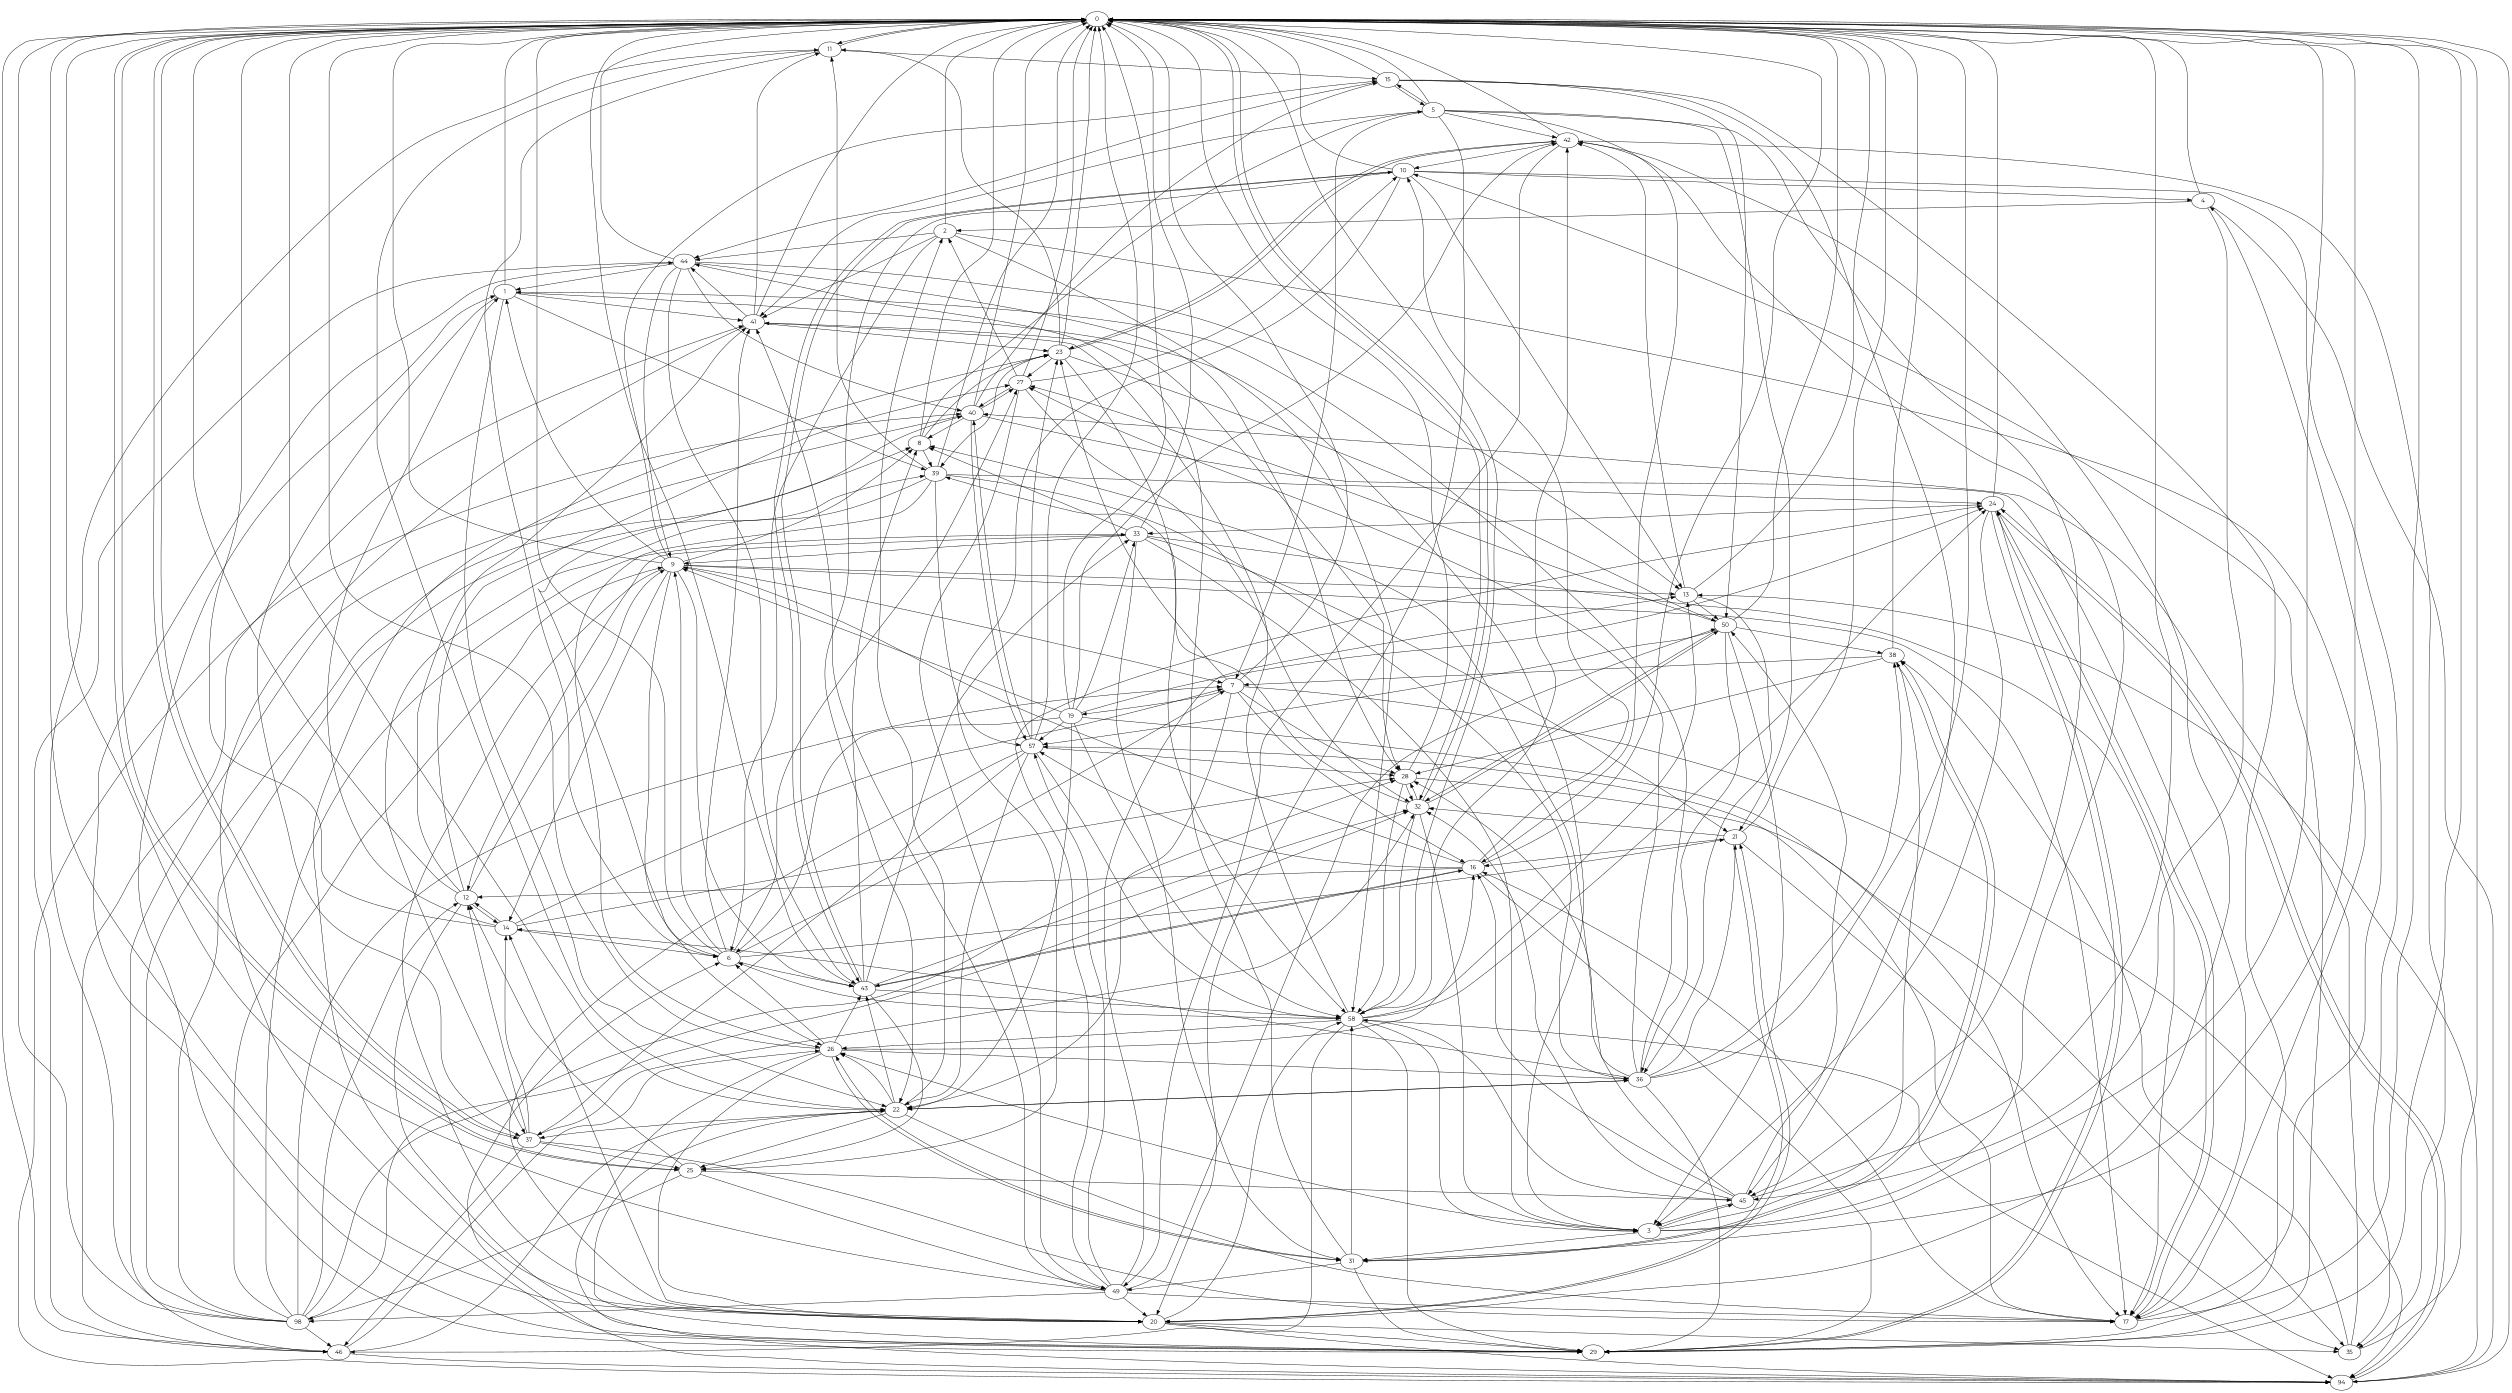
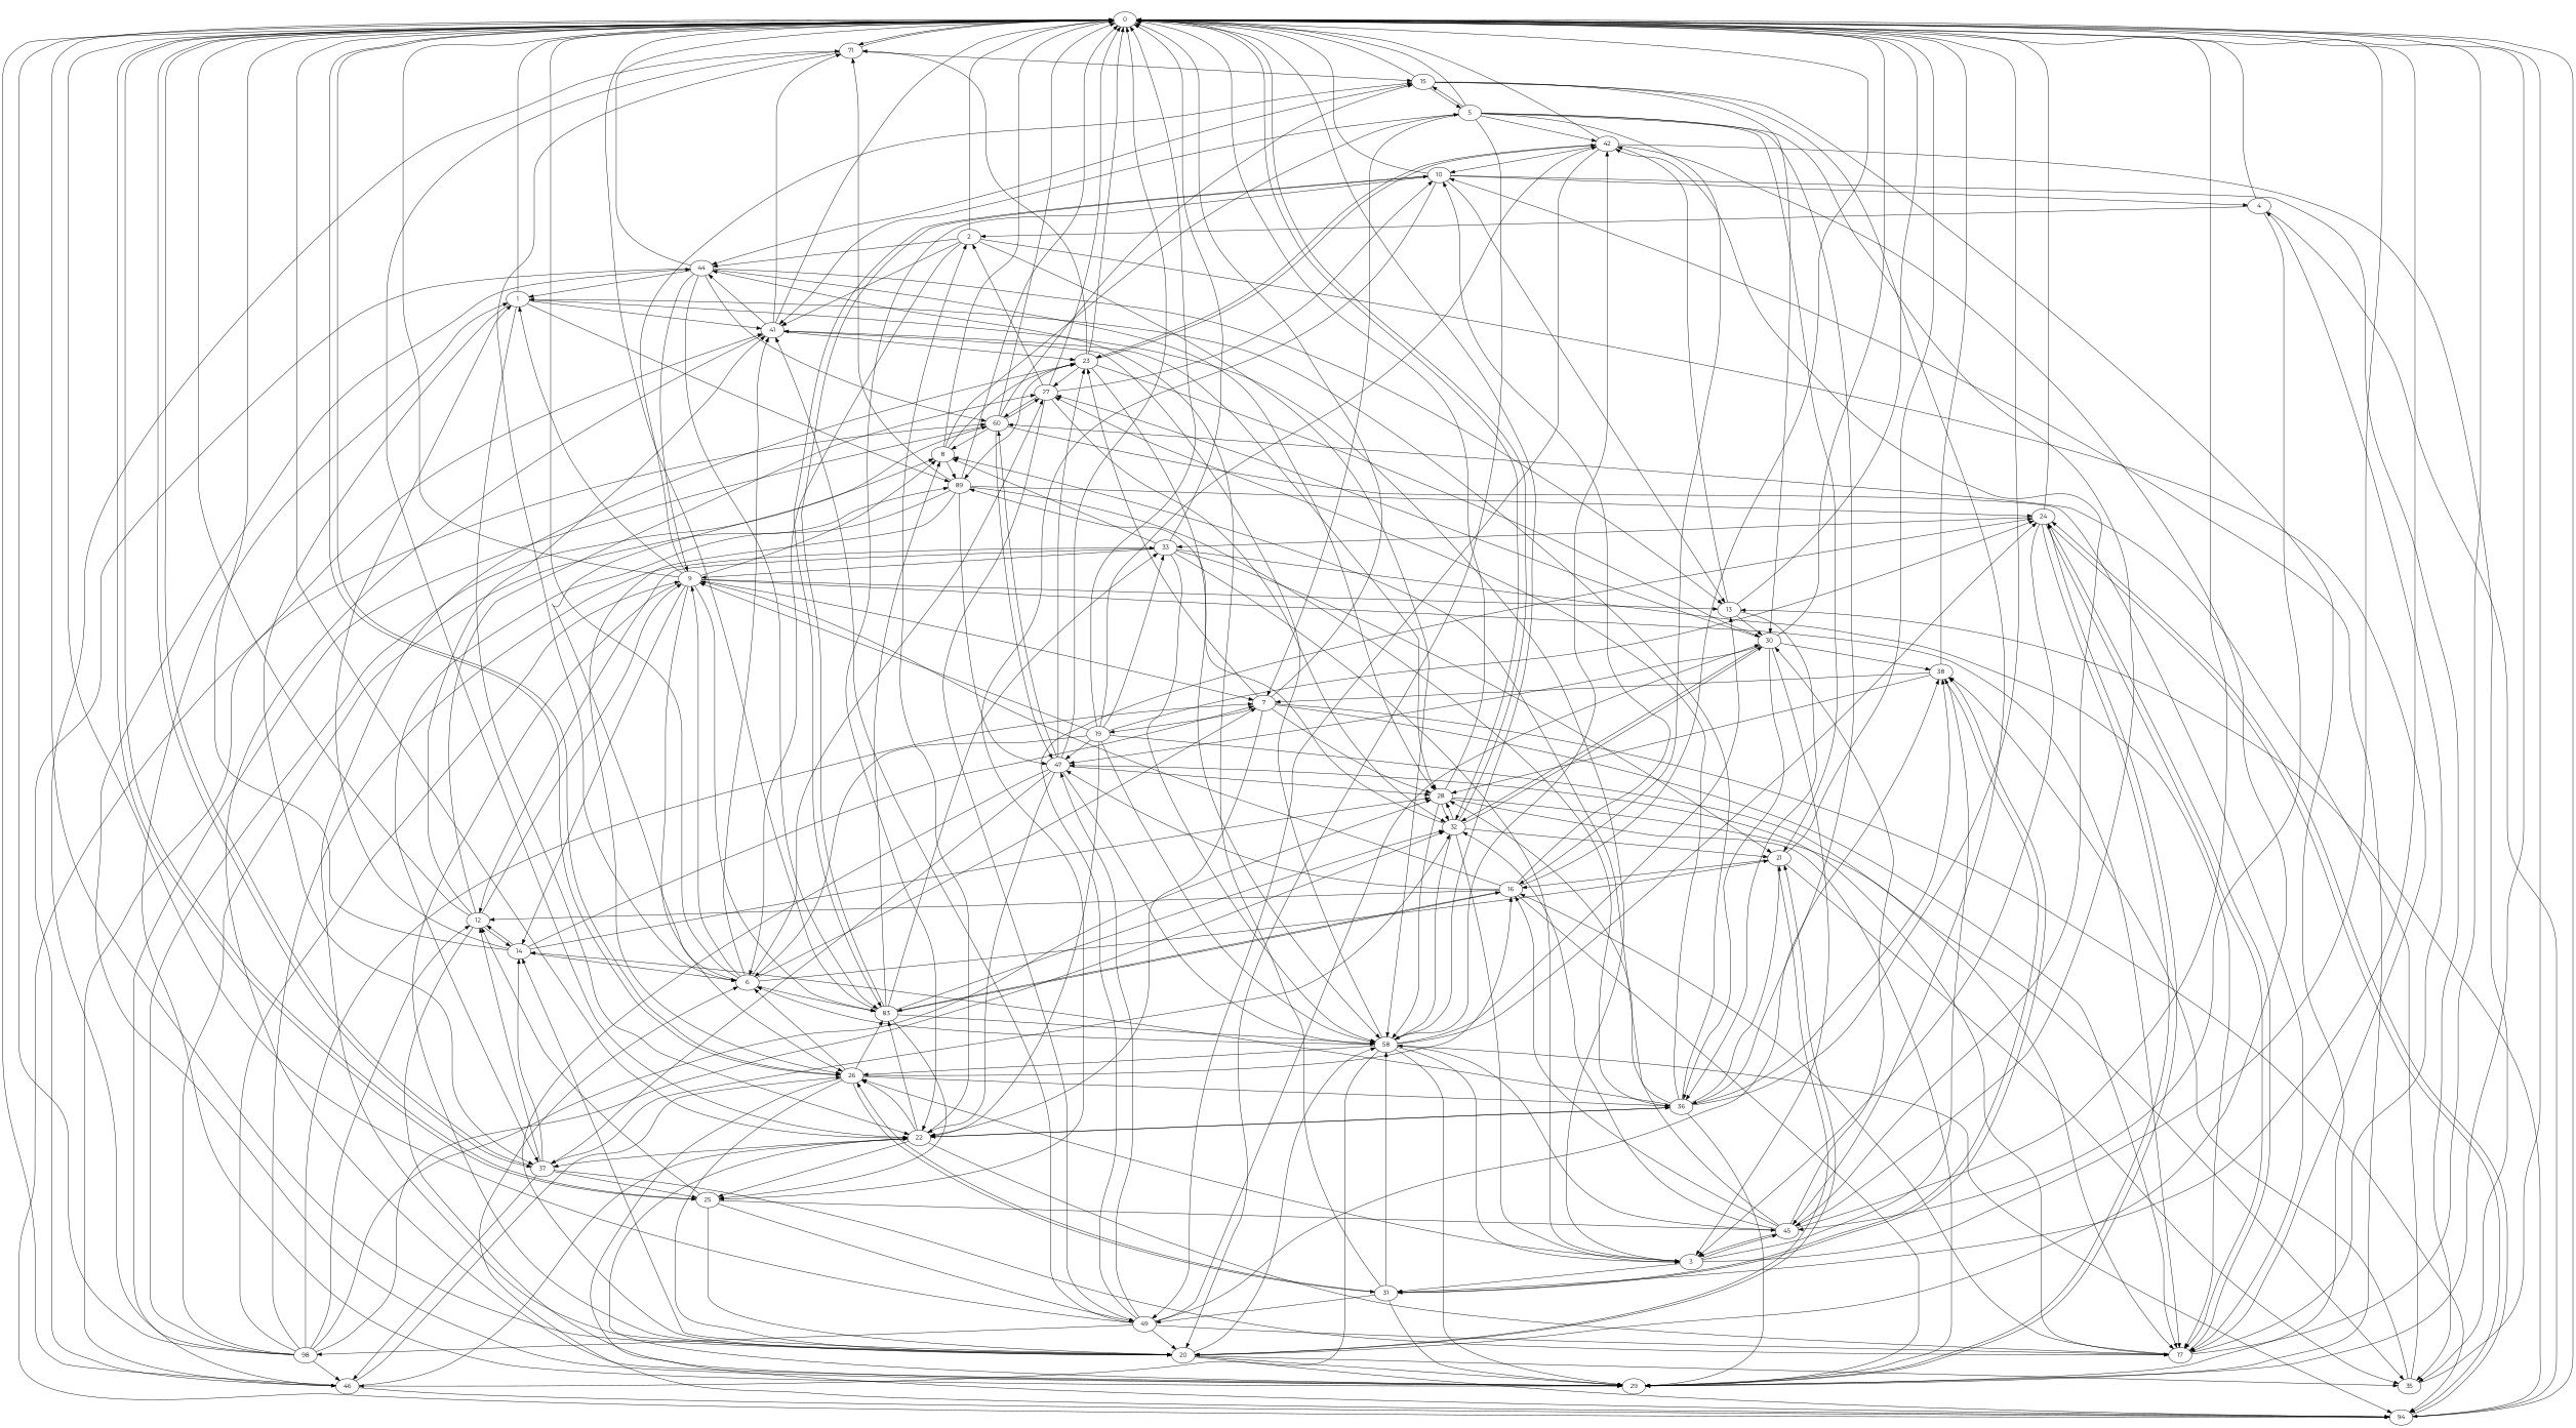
  strict digraph {
    fontname=Montserrat
    node [component_delay=3 fontname=Montserrat]
    edge [fontname=Montserrat wire_delay=1]
    0
-   11
+   11 [label=71]
    25
    26
    32
    37
    22
    6
    15
    45
    20
    12
    49
    31
    n15 [label=94]
    16
    36
-   43
+   43 [label=83]
    3
-   39
+   39 [label=89]
    n21 [label=58]
    28
-   30 [label=50]
+   30
    17
    14
    46
    2
    29
    41
    7
    21
    9
    27
-   40
+   40 [label=60]
    44
    5
    42
    23
    35
-   47 [label=57]
+   47
    24
    13
    n43 [label=98]
    38
    10
    8
    1
    33
    4
    19
    0 -> 11
    0 -> 25
+   0 -> 26
    0 -> 32
    0 -> 37
    11 -> 0
    11 -> 22
    11 -> 6
    11 -> 15
    25 -> 0
    25 -> 45
-   25 -> n43
+   25 -> 20
    25 -> 12
    25 -> 49
    26 -> 0
    26 -> 6
    26 -> 20
    26 -> 31
    26 -> n15
    26 -> 16
    26 -> 36
    26 -> 43
    32 -> 0
    32 -> 3
    32 -> 39
    32 -> n21
    32 -> 28
    32 -> 30
    37 -> 0
    37 -> 25
    37 -> 32
    37 -> 12
    37 -> 17
    37 -> 14
    37 -> 46
    22 -> 0
    22 -> 25
    22 -> 26
    22 -> 37
    22 -> 36
    22 -> 43
    22 -> 17
    22 -> 2
    22 -> 29
    6 -> 0
    6 -> 43
    6 -> 41
    6 -> 7
    6 -> 21
    6 -> 9
    6 -> 27
    6 -> 40
    15 -> 0
    15 -> 45
    15 -> 30
    15 -> 29
    15 -> 44
    15 -> 5
    45 -> 0
    45 -> 32
    45 -> 16
    45 -> 3
    45 -> n21
    45 -> 28
    45 -> 30
-   3 -> 42
+   45 -> 42
    20 -> 0
    20 -> n15
    20 -> n21
    20 -> 14
    20 -> 29
    20 -> 21
    20 -> 23
    20 -> 35
    12 -> 0
    12 -> 14
    12 -> 29
    12 -> 41
    12 -> 9
    12 -> 27
    49 -> 0
    49 -> 20
    49 -> 30
    49 -> 17
    49 -> 41
    49 -> 47
    49 -> 24
-   49 -> 13
+   49 -> 38
    49 -> n43
    31 -> 0
    31 -> 26
    31 -> 49
    31 -> n21
    31 -> 29
    31 -> 44
    31 -> 38
    n15 -> 0
    n15 -> 6
    n15 -> 40
    n15 -> 24
    n15 -> 13
    16 -> 0
    16 -> 12
    16 -> 43
    16 -> 29
    16 -> 9
    16 -> 47
    16 -> 10
    36 -> 0
    36 -> 22
    36 -> 14
    36 -> 29
    36 -> 21
    36 -> 27
    36 -> 38
    36 -> 8
    36 -> 1
    43 -> 0
    43 -> 25
    43 -> 32
    43 -> 16
    43 -> n21
    43 -> 10
    43 -> 8
    43 -> 33
    3 -> 0
    3 -> 26
    3 -> 45
    3 -> 31
    3 -> 38
    39 -> 0
    39 -> 11
    39 -> 26
    39 -> 37
    39 -> 36
    39 -> 47
    39 -> 24
    n21 -> 0
    n21 -> 26
    n21 -> 6
    n21 -> n15
    n21 -> 3
    n21 -> 46
    n21 -> 29
    n21 -> 41
    n21 -> 42
    n21 -> 24
    n21 -> 13
    28 -> 0
    28 -> 32
    28 -> n21
+   28 -> 29
    28 -> 35
    30 -> 0
    30 -> 32
    30 -> 36
    30 -> 3
    30 -> 27
    30 -> 47
    30 -> 38
    17 -> 0
    17 -> 16
    17 -> 47
    17 -> 24
    17 -> 4
    14 -> 0
    14 -> 6
    14 -> 12
    14 -> 28
    14 -> 7
    14 -> 1
    46 -> 0
    46 -> 26
    46 -> 22
    46 -> n15
    46 -> 41
    2 -> 0
    2 -> 6
    2 -> n21
    2 -> 17
    2 -> 41
    2 -> 44
    29 -> 0
    29 -> 44
    29 -> 24
    29 -> 10
    29 -> 1
    41 -> 0
    41 -> 11
    41 -> 28
    41 -> 29
    41 -> 44
    41 -> 23
    7 -> 0
    7 -> 22
    7 -> n15
    7 -> 28
-   7 -> 16
+   7 -> 17
    7 -> 23
    7 -> 19
    21 -> 0
-   21 -> 32
+   32 -> 21
    21 -> 20
    21 -> 16
    21 -> 35
    9 -> 0
    9 -> 26
    9 -> 15
    9 -> 20
    9 -> 43
    9 -> 17
    9 -> 14
    9 -> 7
    9 -> 13
    9 -> 8
    9 -> 1
    27 -> 0
    27 -> 32
    27 -> 49
    27 -> 2
    27 -> 40
    27 -> 10
    40 -> 0
    40 -> 15
    40 -> 17
    40 -> 46
    40 -> 27
    40 -> 47
    40 -> 8
    44 -> 0
    44 -> 43
    44 -> 28
    44 -> 46
    44 -> 9
    44 -> 40
    44 -> 13
    44 -> 1
    5 -> 0
    5 -> 15
    5 -> 45
    5 -> 20
    5 -> 16
+   5 -> 36
    5 -> 41
    5 -> 7
    5 -> 21
    5 -> 42
    42 -> 0
    42 -> 20
    42 -> 49
    42 -> 23
    42 -> 35
    42 -> 10
    23 -> 0
    23 -> 11
    23 -> 39
    23 -> n21
    23 -> 30
    23 -> 27
    23 -> 42
    35 -> 0
    35 -> 40
    35 -> 38
    47 -> 0
    47 -> 37
    47 -> 22
    47 -> 20
    47 -> n21
    47 -> 28
    47 -> 40
    47 -> 23
    24 -> 0
    24 -> n15
    24 -> 3
    24 -> 17
    24 -> 29
    24 -> 33
    13 -> 0
    13 -> 36
    13 -> 30
    13 -> 42
    n43 -> 0
    n43 -> 11
    n43 -> 32
    n43 -> 12
    n43 -> 39
    n43 -> 28
    n43 -> 46
    n43 -> 7
    n43 -> 9
    n43 -> 8
    n43 -> 33
    38 -> 0
    38 -> 31
    38 -> 28
    38 -> 7
    10 -> 0
    10 -> 25
    10 -> 22
    10 -> 43
    10 -> 35
    10 -> 13
    10 -> 4
    8 -> 0
    8 -> 39
    8 -> 5
    8 -> 23
    1 -> 0
    1 -> 37
    1 -> 22
    1 -> 3
    1 -> 39
    1 -> 41
    33 -> 0
    33 -> 12
-   33 -> 31
+   33 -> n21
    33 -> 3
    33 -> 17
    33 -> 21
    33 -> 9
    33 -> 8
    4 -> 0
    4 -> 45
    4 -> n15
    4 -> 2
    19 -> 0
    19 -> 22
    19 -> 6
    19 -> n21
    19 -> 17
    19 -> 9
    19 -> 42
    19 -> 47
    19 -> 24
    19 -> 33
  }
